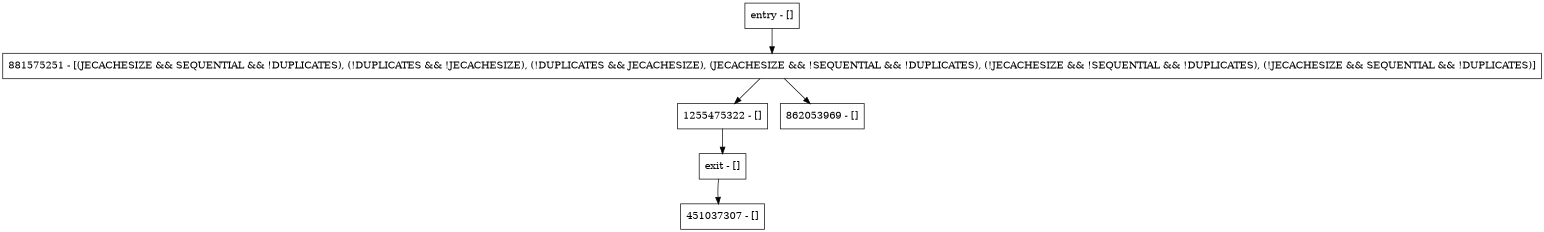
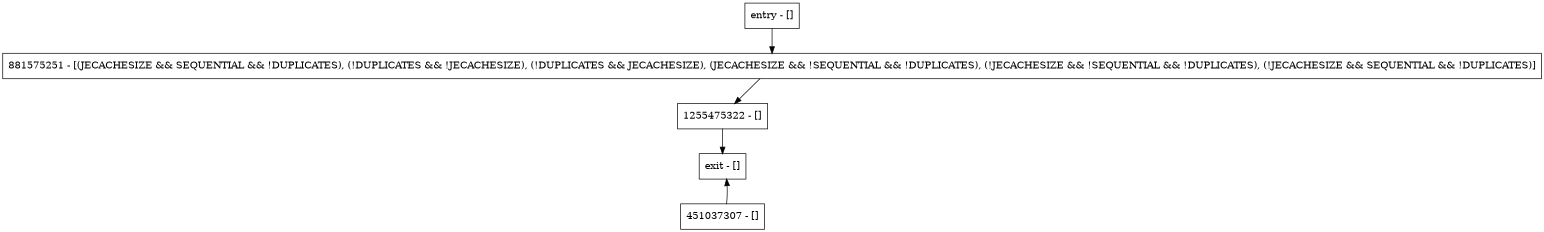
  digraph {
    node [shape=record]
    n1 [label="881575251 - [(JECACHESIZE && SEQUENTIAL && !DUPLICATES), (!DUPLICATES && !JECACHESIZE), (!DUPLICATES && JECACHESIZE), (JECACHESIZE && !SEQUENTIAL && !DUPLICATES), (!JECACHESIZE && !SEQUENTIAL && !DUPLICATES), (!JECACHESIZE && SEQUENTIAL && !DUPLICATES)]"]
    n2 [label="1255475322 - []"]
-   n3 [label="862053969 - []"]
    n4 [label="exit - []"]
    n5 [label="entry - []"]
    n6 [label="451037307 - []"]
    n1 -> n2
-   n1 -> n3
    n2 -> n4
    n5 -> n1
-   n4 -> n6
+   n6 -> n4
  }
